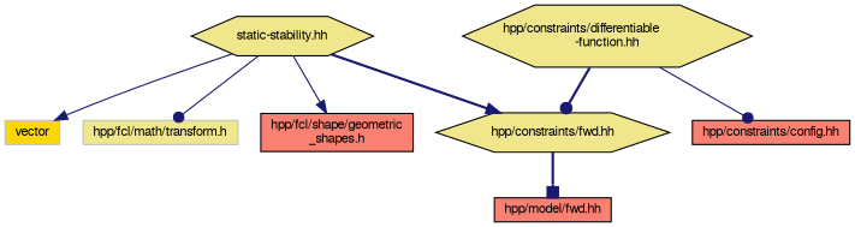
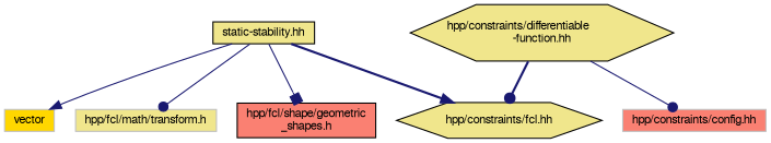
  digraph {
    node [color=black fillcolor=khaki fontname=FreeSans fontsize=10 shape=box style=filled]
    edge [arrowhead=dot color=midnightblue fontname=FreeSans fontsize=10 labelfontname=FreeSans labelfontsize=10 style=solid]
-   n1 [fontcolor=black height=0.2 label="static-stability.hh" shape=hexagon width=0.4]
+   n1 [fontcolor=black height=0.2 label="static-stability.hh" width=0.4]
    n2 [color=grey75 fillcolor=gold height=0.2 label=vector width=0.4]
-   n3 [height=0.2 label="hpp/constraints/fwd.hh" shape=hexagon width=0.4]
+   n3 [height=0.2 label="hpp/constraints/fcl.hh" shape=hexagon width=0.4]
    n4 [color=grey75 height=0.2 label="hpp/fcl/math/transform.h" width=0.4]
    n5 [fillcolor=salmon height=0.2 label="hpp/fcl/shape/geometric\l_shapes.h" width=0.4]
    n6 [height=0.2 label="hpp/constraints/differentiable\l-function.hh" shape=hexagon width=0.4]
-   n7 [fillcolor=salmon height=0.2 label="hpp/constraints/config.hh" width=0.4]
-   n8 [fillcolor=salmon height=0.2 label="hpp/model/fwd.hh" width=0.4]
+   n7 [color=grey75 fillcolor=salmon height=0.2 label="hpp/constraints/config.hh" width=0.4]
    n1 -> n2 [arrowhead=normal]
    n1 -> n3 [arrowhead=normal style=bold]
    n1 -> n4
-   n1 -> n5 [arrowhead=normal]
-   n3 -> n8 [arrowhead=box style=bold]
+   n1 -> n5 [arrowhead=box]
    n6 -> n3 [style=bold]
    n6 -> n7
  }
